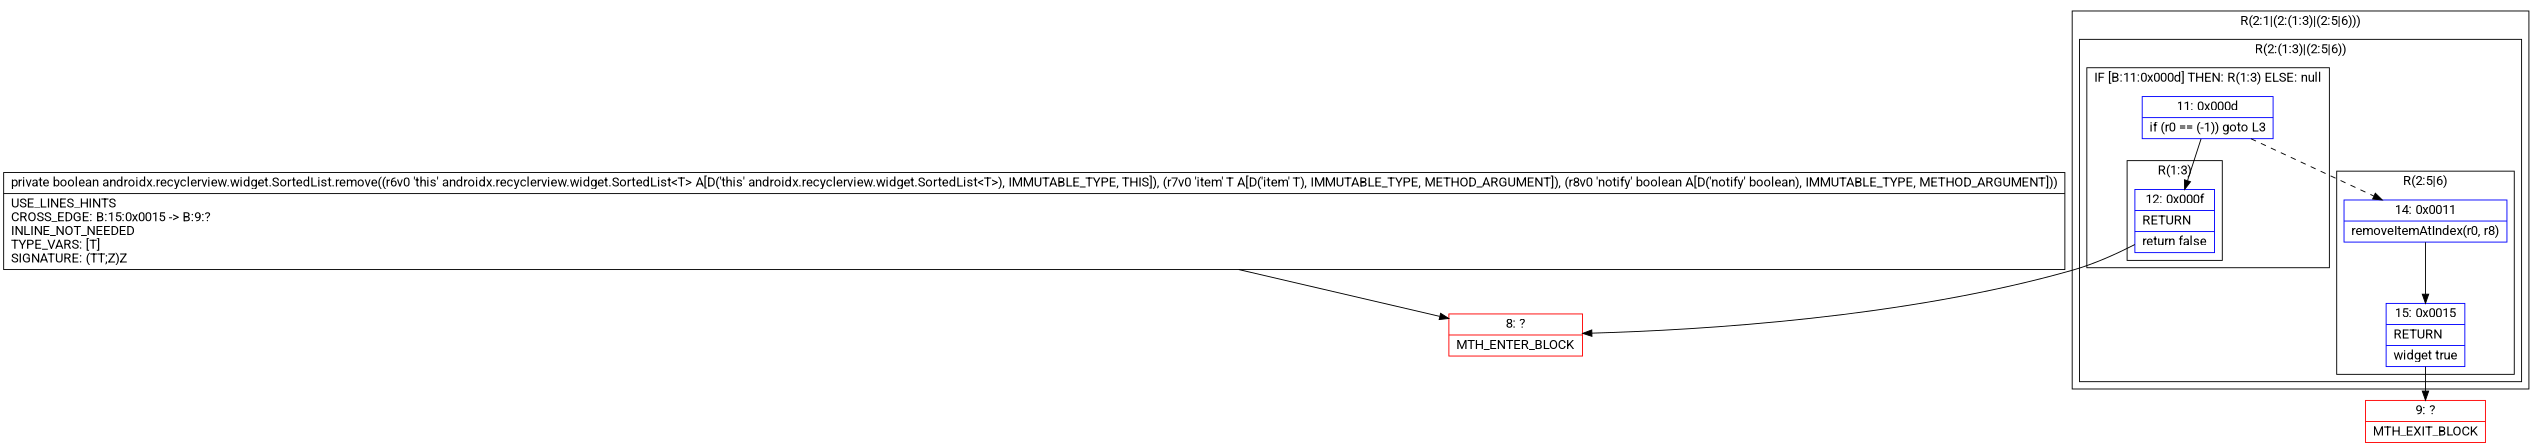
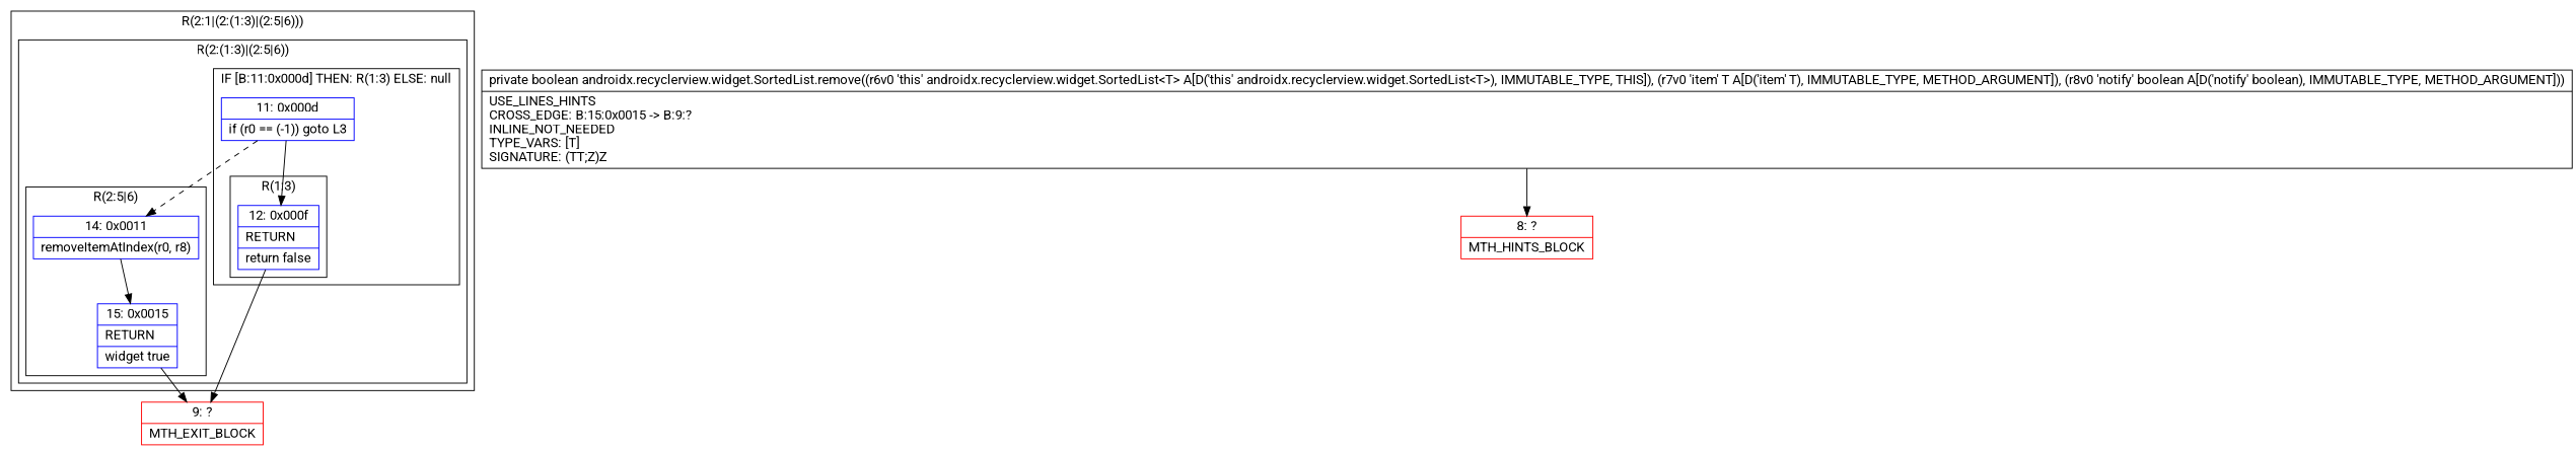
  digraph {
    fontname=Roboto
    node [color=blue fontname=Roboto shape=record]
    edge [fontname=Roboto]
    n1 [label="{12\:\ 0x000f|RETURN\l|return false\l}"]
    n2 [label="{11\:\ 0x000d|if (r0 == (\-1)) goto L3\l}"]
    n3 [label="{14\:\ 0x0011|removeItemAtIndex(r0, r8)\l}"]
    n4 [label="{15\:\ 0x0015|RETURN\l|widget true\l}"]
    n5 [color=red label="{9\:\ ?|MTH_EXIT_BLOCK\l}"]
-   n6 [color=red label="{8\:\ ?|MTH_ENTER_BLOCK\l}"]
+   n6 [color=red label="{8\:\ ?|MTH_HINTS_BLOCK\l}"]
    n7 [label="{private boolean androidx.recyclerview.widget.SortedList.remove((r6v0 'this' androidx.recyclerview.widget.SortedList\<T\> A[D('this' androidx.recyclerview.widget.SortedList\<T\>), IMMUTABLE_TYPE, THIS]), (r7v0 'item' T A[D('item' T), IMMUTABLE_TYPE, METHOD_ARGUMENT]), (r8v0 'notify' boolean A[D('notify' boolean), IMMUTABLE_TYPE, METHOD_ARGUMENT]))  | USE_LINES_HINTS\lCROSS_EDGE: B:15:0x0015 \-\> B:9:?\lINLINE_NOT_NEEDED\lTYPE_VARS: [T]\lSIGNATURE: (TT;Z)Z\l}" color=""]
    subgraph cluster_1 {
      label="R(2:1|(2:(1:3)|(2:5|6)))"
      subgraph cluster_2 {
        label="R(2:(1:3)|(2:5|6))"
        subgraph cluster_3 {
          label="IF [B:11:0x000d] THEN: R(1:3) ELSE: null"
          n2
          subgraph cluster_4 {
            label="R(1:3)"
            n1
          }
        }
        subgraph cluster_5 {
          label="R(2:5|6)"
          n3
          n4
        }
      }
    }
-   n1 -> n6
+   n1 -> n5
    n2 -> n1
    n2 -> n3 [style=dashed]
    n3 -> n4
    n4 -> n5
    n7 -> n6
  }
